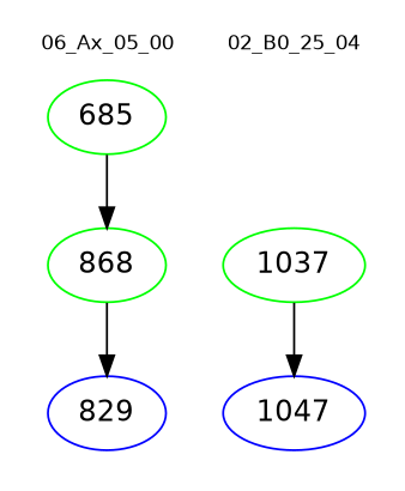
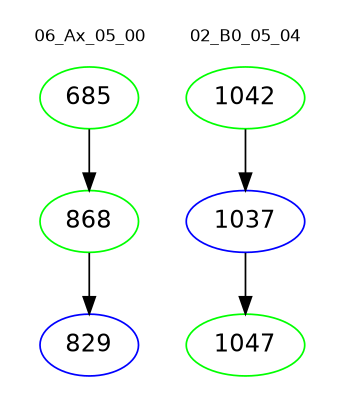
  digraph {
    fontname="DejaVu Sans"
    node [color=green fontname="DejaVu Sans"]
    edge [color=black fontname="DejaVu Sans"]
    n1 [label=685]
    n2 [label=868]
    n3 [color=blue label=829]
-   n5 [label=1037]
-   n6 [color=blue label=1047]
+   n4 [label=1042]
+   n5 [color=blue label=1037]
+   n6 [label=1047]
    subgraph cluster_1 {
      color=white
      fontsize=10
      label="06_Ax_05_00"
      n1
      n2
      n3
    }
    subgraph cluster_2 {
      color=white
      fontsize=10
-     label="02_B0_25_04"
+     label="02_B0_05_04"
+     n4
      n5
      n6
    }
    n1 -> n2
    n2 -> n3
+   n4 -> n5
    n5 -> n6
  }
